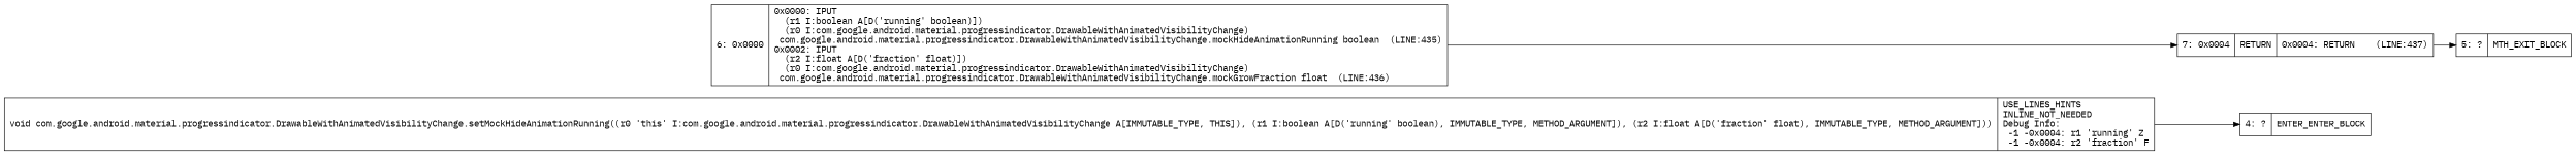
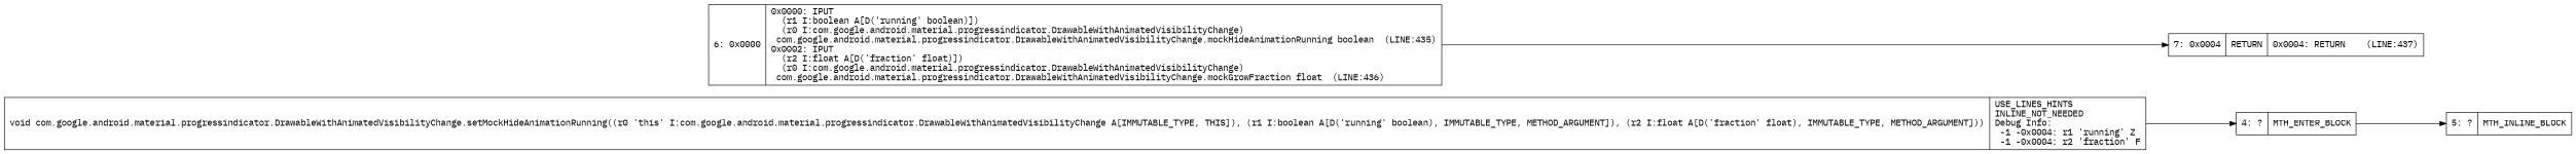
  digraph {
    fontname="IBM Plex Mono"
    rankdir=LR
    node [fontname="IBM Plex Mono" shape=record]
    edge [fontname="IBM Plex Mono"]
-   n1 [label="{4\:\ ?|ENTER_ENTER_BLOCK\l}"]
+   n1 [label="{4\:\ ?|MTH_ENTER_BLOCK\l}"]
    n2 [label="{6\:\ 0x0000|0x0000: IPUT  \l  (r1 I:boolean A[D('running' boolean)])\l  (r0 I:com.google.android.material.progressindicator.DrawableWithAnimatedVisibilityChange)\l com.google.android.material.progressindicator.DrawableWithAnimatedVisibilityChange.mockHideAnimationRunning boolean  (LINE:435)\l0x0002: IPUT  \l  (r2 I:float A[D('fraction' float)])\l  (r0 I:com.google.android.material.progressindicator.DrawableWithAnimatedVisibilityChange)\l com.google.android.material.progressindicator.DrawableWithAnimatedVisibilityChange.mockGrowFraction float  (LINE:436)\l}"]
    n3 [label="{7\:\ 0x0004|RETURN\l|0x0004: RETURN    (LINE:437)\l}"]
-   n4 [label="{5\:\ ?|MTH_EXIT_BLOCK\l}"]
+   n4 [label="{5\:\ ?|MTH_INLINE_BLOCK\l}"]
    n5 [label="{void com.google.android.material.progressindicator.DrawableWithAnimatedVisibilityChange.setMockHideAnimationRunning((r0 'this' I:com.google.android.material.progressindicator.DrawableWithAnimatedVisibilityChange A[IMMUTABLE_TYPE, THIS]), (r1 I:boolean A[D('running' boolean), IMMUTABLE_TYPE, METHOD_ARGUMENT]), (r2 I:float A[D('fraction' float), IMMUTABLE_TYPE, METHOD_ARGUMENT]))  | USE_LINES_HINTS\lINLINE_NOT_NEEDED\lDebug Info:\l  \-1 \-0x0004: r1 'running' Z\l  \-1 \-0x0004: r2 'fraction' F\l}"]
    n2 -> n3
-   n3 -> n4
+   n1 -> n4
    n5 -> n1
  }
